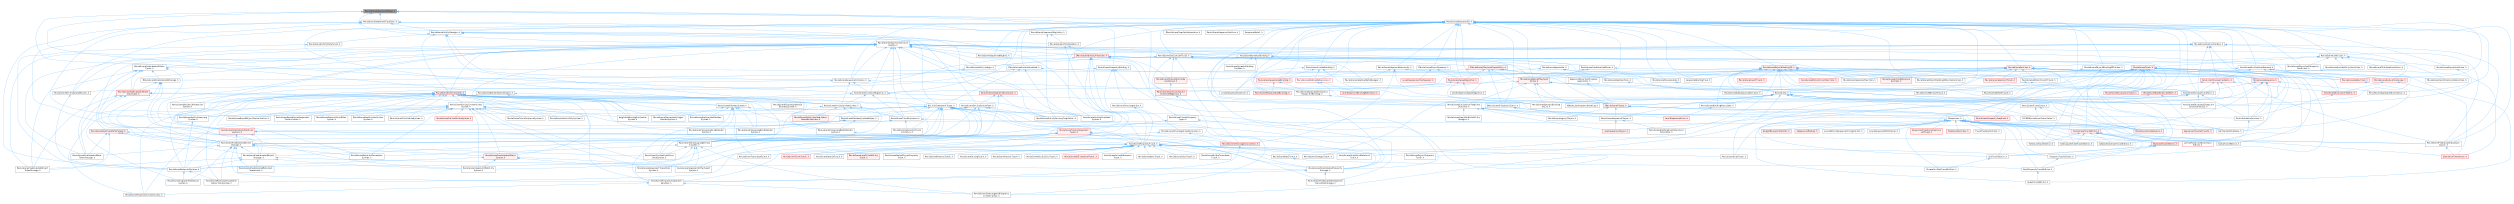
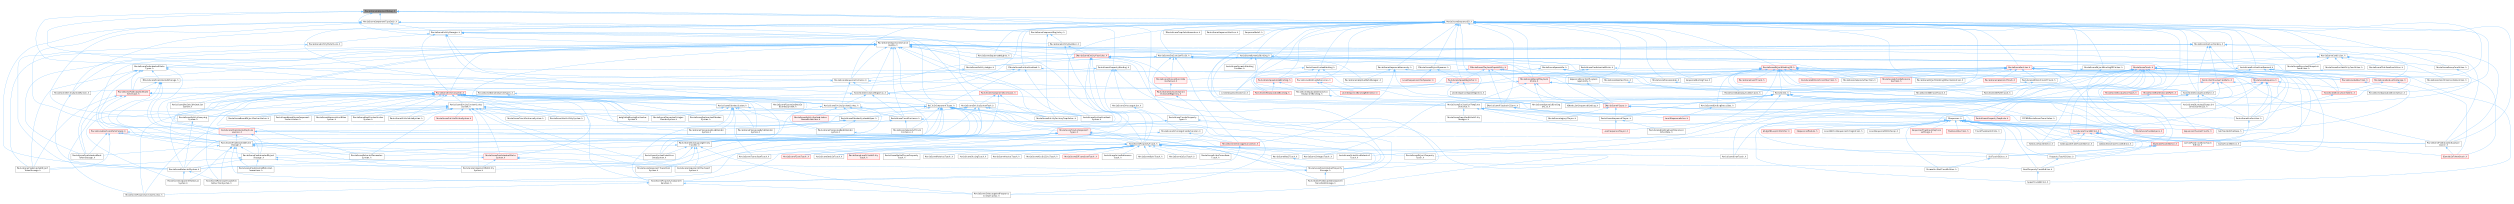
  digraph {
    fontname="IBM Plex Mono"
    node [color=grey40 fillcolor=white fontname="IBM Plex Mono" fontsize=10 shape=box style=filled]
    edge [color=steelblue1 dir=back fontname="IBM Plex Mono" fontsize=10 labelfontname=Helvetica labelfontsize=10 style=solid]
    n1 [color=gray40 fillcolor=grey60 fontcolor=black height=0.2 label="MovieSceneComponentDebug.h" width=0.4]
    n2 [height=0.2 label="MovieSceneBlenderSystemTypes.h" width=0.4]
    n3 [height=0.2 label="MovieSceneComponentTypeInfo.h" width=0.4]
    n4 [height=0.2 label="MovieSceneInstanceRegistry.h" width=0.4]
    n5 [height=0.2 label="MovieScenePropertyBinding.h" width=0.4]
    n6 [height=0.2 label="MovieSceneSequenceID.h" width=0.4]
    n7 [height=0.2 label="MovieSceneSequenceInstance\lHandle.h" width=0.4]
    n8 [height=0.2 label="MovieSceneTracksProperty\lTypes.h" width=0.4]
    n9 [height=0.2 label="BuiltInComponentTypes.h" width=0.4]
    n10 [height=0.2 label="MovieSceneBlenderSystem.h" width=0.4]
    n11 [height=0.2 label="MovieSceneEntityGrouping\lSystem.h" width=0.4]
    n12 [height=0.2 label="MovieSceneMaterialSystem.h" width=0.4]
    n13 [height=0.2 label="MovieSceneOverlappingEntity\lTracker.h" width=0.4]
    n14 [height=0.2 label="MovieScenePreAnimatedState\lStorage.h" width=0.4]
    n15 [height=0.2 label="MovieSceneComponentRegistry.h" width=0.4]
    n16 [height=0.2 label="MovieSceneEntityManager.h" width=0.4]
    n17 [height=0.2 label="MovieSceneEntitySystemLinker.h" width=0.4]
    n18 [height=0.2 label="MovieSceneTrackInstance.h" width=0.4]
    n19 [height=0.2 label="MovieSceneEntityInstantiator\lSystem.h" width=0.4]
    n20 [height=0.2 label="MovieSceneEvaluationTemplate\lInstance.h" width=0.4]
    n21 [height=0.2 label="MovieScenePropertyTrack.h" width=0.4]
    n22 [height=0.2 label="MovieScenePreAnimatedProperty\lStorage.h" width=0.4]
    n23 [height=0.2 label="IMovieScenePreAnimatedStorage.h" width=0.4]
    n24 [height=0.2 label="MovieSceneInterrogation.h" width=0.4]
    n25 [height=0.2 label="MovieSceneEvaluationHook\lSystem.h" width=0.4]
    n26 [color=red fillcolor="#FFF0F0" height=0.2 label="MovieSceneSubSection.h" width=0.4]
    n27 [height=0.2 label="MovieSceneSequenceInstance.h" width=0.4]
    n28 [height=0.2 label="LevelSequenceDirector.h" width=0.4]
    n29 [height=0.2 label="MovieSceneEntitySystemRunner.h" width=0.4]
    n30 [height=0.2 label="MovieScenePreAnimatedCapture\lSource.h" width=0.4]
    n31 [height=0.2 label="IMovieSceneEvaluationHook.h" width=0.4]
    n32 [height=0.2 label="IMovieSceneObjectSpawner.h" width=0.4]
    n33 [color=red fillcolor="#FFF0F0" height=0.2 label="MovieSceneSpawnRegister.h" width=0.4]
    n34 [height=0.2 label="ISequencer.h" width=0.4]
    n35 [height=0.2 label="LevelSequenceSpawnRegister.h" width=0.4]
    n36 [height=0.2 label="IMovieScenePlaybackClient.h" width=0.4]
    n37 [height=0.2 label="IMovieSceneTemplateGenerator.h" width=0.4]
    n38 [height=0.2 label="MovieScene.h" width=0.4]
    n39 [color=red height=0.2 label="MovieSceneBindingReferences.h" width=0.4]
    n40 [height=0.2 label="MovieSceneCondition.h" width=0.4]
    n41 [height=0.2 label="MovieSceneDirectorBlueprint\lCondition.h" width=0.4]
    n42 [height=0.2 label="MovieSceneGroupCondition.h" width=0.4]
    n43 [color=red fillcolor="#FFF0F0" height=0.2 label="MovieSceneSection.h" width=0.4]
    n44 [color=red fillcolor="#FFF0F0" height=0.2 label="MovieSceneSequence.h" width=0.4]
    n45 [height=0.2 label="MovieSceneEvaluationState.h" width=0.4]
    n46 [height=0.2 label="MovieSceneSpawnableAnnotation.h" width=0.4]
    n47 [height=0.2 label="MovieSceneCustomBinding.h" width=0.4]
    n48 [color=red fillcolor="#FFF0F0" height=0.2 label="MovieSceneReplaceableBinding.h" width=0.4]
    n49 [color=red fillcolor="#FFF0F0" height=0.2 label="MovieSceneSpawnableBinding.h" width=0.4]
    n50 [height=0.2 label="MovieSceneDynamicBinding.h" width=0.4]
    n51 [height=0.2 label="MovieScenePossessable.h" width=0.4]
    n52 [height=0.2 label="MovieSceneEvaluationField.h" width=0.4]
    n53 [height=0.2 label="MovieSceneEvaluationKey.h" width=0.4]
    n54 [height=0.2 label="MovieSceneEvaluationOperand.h" width=0.4]
    n55 [color=red fillcolor="#FFF0F0" height=0.2 label="MovieSceneSharedPlayback\lState.h" width=0.4]
    n56 [color=red fillcolor="#FFF0F0" height=0.2 label="MovieSceneObjectBindingID.h" width=0.4]
    n57 [height=0.2 label="MovieSceneObjectBindingIDCustomization.h" width=0.4]
    n58 [height=0.2 label="SequenceBindingTree.h" width=0.4]
    n59 [height=0.2 label="MovieSceneObjectBindingIDPicker.h" width=0.4]
    n60 [color=red fillcolor="#FFF0F0" height=0.2 label="MovieSceneRootOverridePath.h" width=0.4]
    n61 [height=0.2 label="MovieSceneSequenceHierarchy.h" width=0.4]
    n62 [height=0.2 label="MovieSceneSequenceVisitor.h" width=0.4]
    n63 [height=0.2 label="MovieSceneSequenceWeights.h" width=0.4]
    n64 [height=0.2 label="SequenceDirectorPlayback\lCapability.h" width=0.4]
    n65 [height=0.2 label="SequenceModel.h" width=0.4]
    n66 [height=0.2 label="WeightAndEasingEvaluator\lSystem.h" width=0.4]
    n67 [height=0.2 label="MovieScenePreAnimatedObject\lTokenStorage.h" width=0.4]
    n68 [height=0.2 label="MovieScenePreAnimatedRoot\lTokenStorage.h" width=0.4]
    n69 [height=0.2 label="MovieSceneEntityFactoryTemplates.h" width=0.4]
    n70 [color=red fillcolor="#FFF0F0" height=0.2 label="IMovieSceneEntityProvider.h" width=0.4]
    n71 [height=0.2 label="MovieSceneEntityLedger.h" width=0.4]
    n72 [color=red fillcolor="#FFF0F0" height=0.2 label="MovieScenePreAnimatedCapture\lSources.h" width=0.4]
    n73 [color=red fillcolor="#FFF0F0" height=0.2 label="MovieSceneEntitySystem.h" width=0.4]
    n74 [height=0.2 label="MovieSceneSkeletalAnimation\lSystem.h" width=0.4]
    n75 [color=red fillcolor="#FFF0F0" height=0.2 label="MovieScenePreAnimatedState\lExtension.h" width=0.4]
    n76 [color=red fillcolor="#FFF0F0" height=0.2 label="IMovieScenePlaybackCapability.h" width=0.4]
    n77 [height=0.2 label="MovieScenePreAnimatedState.h" width=0.4]
    n78 [height=0.2 label="MovieScenePreAnimatedState\lTypes.h" width=0.4]
    n79 [color=red fillcolor="#FFF0F0" height=0.2 label="MovieSceneRestoreStateParams.h" width=0.4]
    n80 [color=red fillcolor="#FFF0F0" height=0.2 label="MovieSceneTracksComponent\lTypes.h" width=0.4]
    n81 [height=0.2 label="MovieScenePreAnimatedComponent\lTransformStorage.h" width=0.4]
    n82 [height=0.2 label="MovieSceneBlenderSystemHelper.h" width=0.4]
    n83 [height=0.2 label="MovieSceneCameraCutTrack\lInstance.h" width=0.4]
    n84 [height=0.2 label="MovieSceneCustomPrimitive\lDataSystem.h" width=0.4]
    n85 [height=0.2 label="MovieSceneMaterialParameter\lCollectionSystem.h" width=0.4]
    n86 [height=0.2 label="MovieSceneInterrogatedProperty\lInstantiator.h" width=0.4]
    n87 [height=0.2 label="MovieScenePreAnimatedObject\lStorage.h" width=0.4]
    n88 [height=0.2 label="MovieScenePropertyInstantiator.h" width=0.4]
    n89 [height=0.2 label="MovieScenePiecewiseBoolBlender\lSystem.h" width=0.4]
    n90 [height=0.2 label="MovieScenePiecewiseByteBlender\lSystem.h" width=0.4]
    n91 [height=0.2 label="MovieScenePiecewiseEnumBlender\lSystem.h" width=0.4]
    n92 [height=0.2 label="MovieSceneTransformTrack.h" width=0.4]
    n93 [height=0.2 label="MovieScenePropertyComponent\lHandler.h" width=0.4]
    n94 [height=0.2 label="MovieScenePiecewiseInteger\lBlenderSystem.h" width=0.4]
    n95 [height=0.2 label="MovieSceneQuaternionBlender\lSystem.h" width=0.4]
    n96 [color=red fillcolor="#FFF0F0" height=0.2 label="MovieScene3DTransformTrack.h" width=0.4]
    n97 [height=0.2 label="MovieSceneActorReference\lTrack.h" width=0.4]
    n98 [height=0.2 label="MovieSceneBoolTrack.h" width=0.4]
    n99 [height=0.2 label="MovieSceneByteTrack.h" width=0.4]
    n100 [height=0.2 label="MovieSceneColorTrack.h" width=0.4]
    n101 [height=0.2 label="MovieSceneDoubleTrack.h" width=0.4]
    n102 [height=0.2 label="MovieSceneEnumTrack.h" width=0.4]
    n103 [height=0.2 label="MovieSceneEulerTransform\lTrack.h" width=0.4]
    n104 [color=red fillcolor="#FFF0F0" height=0.2 label="MovieSceneFloatTrack.h" width=0.4]
    n105 [height=0.2 label="MovieSceneIntegerTrack.h" width=0.4]
    n106 [color=red fillcolor="#FFF0F0" height=0.2 label="MovieSceneLevelVisibility\lTrack.h" width=0.4]
    n107 [height=0.2 label="MovieSceneMediaPlayerProperty\lTrack.h" width=0.4]
    n108 [height=0.2 label="MovieSceneObjectProperty\lTrack.h" width=0.4]
    n109 [height=0.2 label="MovieScenePrimitiveMaterial\lTrack.h" width=0.4]
    n110 [height=0.2 label="MovieSceneRotatorTrack.h" width=0.4]
    n111 [height=0.2 label="MovieSceneStringTrack.h" width=0.4]
    n112 [height=0.2 label="MovieSceneVectorTrack.h" width=0.4]
    n113 [height=0.2 label="MovieSceneVisibilityTrack.h" width=0.4]
    n114 [height=0.2 label="PropertyTrackEditor.h" width=0.4]
    n115 [height=0.2 label="MovieSceneComponentMaterial\lSystem.h" width=0.4]
    n116 [height=0.2 label="MovieSceneComponentAttachment\lSystem.h" width=0.4]
    n117 [height=0.2 label="MovieSceneComponentMobility\lSystem.h" width=0.4]
    n118 [height=0.2 label="MovieSceneComponentTransform\lSystem.h" width=0.4]
    n119 [height=0.2 label="MovieSceneMaterialParameter\lSystem.h" width=0.4]
    n120 [height=0.2 label="MovieScenePreAnimatedMaterial\lParameters.h" width=0.4]
    n121 [color=red fillcolor="#FFF0F0" height=0.2 label="MovieScenePreAnimatedState\lSystem.h" width=0.4]
    n122 [color=red fillcolor="#FFF0F0" height=0.2 label="MovieSceneInterrogationLinker.h" width=0.4]
    n123 [height=0.2 label="BoolPropertyTrackEditor.h" width=0.4]
    n124 [height=0.2 label="SpawnTrackEditor.h" width=0.4]
    n125 [height=0.2 label="MovieScenePiecewiseDouble\lBlenderSystem.h" width=0.4]
    n126 [height=0.2 label="MovieSceneEntityBuilder.h" width=0.4]
    n127 [color=red fillcolor="#FFF0F0" height=0.2 label="MovieSceneComponentAccessors.h" width=0.4]
    n128 [height=0.2 label="MovieSceneEntitySystemTask.h" width=0.4]
    n129 [height=0.2 label="MovieSceneEntityMutations.h" width=0.4]
    n130 [height=0.2 label="MovieSceneCameraCutSection.h" width=0.4]
    n131 [color=red fillcolor="#FFF0F0" height=0.2 label="MovieSceneChannelOverride\lContainer.h" width=0.4]
    n132 [color=red fillcolor="#FFF0F0" height=0.2 label="MovieSceneSectionChannel\lOverrideRegistry.h" width=0.4]
    n133 [height=0.2 label="MovieSceneHookSection.h" width=0.4]
    n134 [height=0.2 label="MovieSceneGameplayCueSections.h" width=0.4]
    n135 [height=0.2 label="SubTrackEditorBase.h" width=0.4]
    n136 [color=red fillcolor="#FFF0F0" height=0.2 label="MovieSceneEntitySystemLinker\lSharedExtension.h" width=0.4]
    n137 [color=red fillcolor="#FFF0F0" height=0.2 label="BlendableTokenStack.h" width=0.4]
    n138 [height=0.2 label="MovieSceneBoundObjectInstantiator.h" width=0.4]
    n139 [height=0.2 label="MovieSceneBoundSceneComponent\lInstantiator.h" width=0.4]
    n140 [height=0.2 label="MovieSceneHierarchicalBias\lSystem.h" width=0.4]
    n141 [color=red fillcolor="#FFF0F0" height=0.2 label="MovieSceneInitialValueSystem.h" width=0.4]
    n142 [height=0.2 label="MovieSceneRootInstantiator\lSystem.h" width=0.4]
    n143 [height=0.2 label="MovieSceneStitchAnimSystem.h" width=0.4]
    n144 [height=0.2 label="MovieSceneTrackInstanceSystem.h" width=0.4]
    n145 [height=0.2 label="MovieSceneVisibilitySystem.h" width=0.4]
    n146 [color=red fillcolor="#FFF0F0" height=0.2 label="LevelSequencePlayer.h" width=0.4]
    n147 [height=0.2 label="MovieSceneCompiledVolatility\lManager.h" width=0.4]
    n148 [height=0.2 label="MovieSceneEvaluation.h" width=0.4]
    n149 [height=0.2 label="MovieSceneLegacyPlayer.h" width=0.4]
    n150 [color=red fillcolor="#FFF0F0" height=0.2 label="MovieScenePropertyTemplate.h" width=0.4]
    n151 [height=0.2 label="MovieSceneSequencePlayer.h" width=0.4]
    n152 [color=red fillcolor="#FFF0F0" height=0.2 label="KeyframeTrackEditor.h" width=0.4]
    n153 [height=0.2 label="MovieSceneBindingEventReceiver\lInterface.h" width=0.4]
    n154 [height=0.2 label="SubTrackEditor.h" width=0.4]
    n155 [height=0.2 label="CinematicShotTrackEditor.h" width=0.4]
    n156 [height=0.2 label="MovieSceneInterrogationExtension.h" width=0.4]
    n157 [color=red fillcolor="#FFF0F0" height=0.2 label="LevelSequenceActorSpawner.h" width=0.4]
    n158 [color=red fillcolor="#FFF0F0" height=0.2 label="IMovieScenePlayer.h" width=0.4]
    n159 [height=0.2 label="MovieSceneSpawnableDirector\lBlueprintBinding.h" width=0.4]
    n160 [height=0.2 label="AudioTrackEditor.h" width=0.4]
    n161 [height=0.2 label="BindingLifetimeTrackEditor.h" width=0.4]
    n162 [height=0.2 label="CommonAnimationTrackEditor.h" width=0.4]
    n163 [color=red height=0.2 label="CustomPrimitiveDataTrack\lEditor.h" width=0.4]
    n164 [color=red fillcolor="#FFF0F0" height=0.2 label="ISequencerModule.h" width=0.4]
    n165 [height=0.2 label="LevelEditorSequencerIntegration.h" width=0.4]
    n166 [height=0.2 label="LevelSequenceFBXInterop.h" width=0.4]
    n167 [height=0.2 label="MaterialTrackEditor.h" width=0.4]
    n168 [color=red fillcolor="#FFF0F0" height=0.2 label="MovieSceneToolHelpers.h" width=0.4]
    n169 [color=red fillcolor="#FFF0F0" height=0.2 label="MovieSceneTrackEditor.h" width=0.4]
    n170 [color=red fillcolor="#FFF0F0" height=0.2 label="SequencerChannelTraits.h" width=0.4]
    n171 [color=red fillcolor="#FFF0F0" height=0.2 label="SequencerThumbnailCapture\lSettings.h" width=0.4]
    n172 [color=red fillcolor="#FFF0F0" height=0.2 label="ThumbnailSection.h" width=0.4]
    n173 [height=0.2 label="TrackThumbnailUtils.h" width=0.4]
    n174 [color=red fillcolor="#FFF0F0" height=0.2 label="WidgetBlueprintEditor.h" width=0.4]
    n175 [color=red fillcolor="#FFF0F0" height=0.2 label="LevelSequenceActor.h" width=0.4]
    n176 [height=0.2 label="MovieSceneDynamicBinding\lUtils.h" width=0.4]
    n177 [height=0.2 label="FCPXMLMovieSceneTranslator.h" width=0.4]
    n178 [height=0.2 label="K2Node_GetSequenceBinding.h" width=0.4]
    n179 [height=0.2 label="MovieSceneBindingOverrides.h" width=0.4]
    n180 [height=0.2 label="MovieSceneDirectorBlueprint\lConditionUtils.h" width=0.4]
-   n181 [height=0.2 label="MovieSceneTranslator.h" width=0.4]
    n182 [color=red fillcolor="#FFF0F0" height=0.2 label="LevelSequenceBindingReference.h" width=0.4]
    n183 [height=0.2 label="MovieSceneConditionCustomization.h" width=0.4]
    n184 [height=0.2 label="MovieScenePlatformCondition.h" width=0.4]
    n185 [height=0.2 label="MovieSceneScalabilityCondition.h" width=0.4]
    n186 [color=red fillcolor="#FFF0F0" height=0.2 label="MovieSceneTrack.h" width=0.4]
    n187 [color=red fillcolor="#FFF0F0" height=0.2 label="MovieScene3DConstraintSection.h" width=0.4]
    n188 [height=0.2 label="MovieScene3DConstraintTrack.h" width=0.4]
    n189 [height=0.2 label="MovieScene3DPathTrack.h" width=0.4]
    n190 [color=red fillcolor="#FFF0F0" height=0.2 label="MovieSceneActorReference\lSection.h" width=0.4]
    n191 [color=red fillcolor="#FFF0F0" height=0.2 label="MovieSceneCameraCutTrack.h" width=0.4]
    n192 [color=red fillcolor="#FFF0F0" height=0.2 label="MovieSceneEvaluationScope.h" width=0.4]
    n193 [height=0.2 label="MovieSceneDynamicBinding\lInvoker.h" width=0.4]
    n194 [height=0.2 label="MovieSceneSpawnable.h" width=0.4]
    n195 [color=red fillcolor="#FFF0F0" height=0.2 label="MovieSceneEvaluationTrack.h" width=0.4]
    n196 [height=0.2 label="MovieSceneCompiledDataManager.h" width=0.4]
    n197 [color=red fillcolor="#FFF0F0" height=0.2 label="MovieSceneExecutionTokens.h" width=0.4]
    n198 [color=red fillcolor="#FFF0F0" height=0.2 label="PersistentEvaluationData.h" width=0.4]
    n199 [height=0.2 label="MovieScene3DAttachTrack.h" width=0.4]
    n200 [color=red fillcolor="#FFF0F0" height=0.2 label="MovieSceneEventTrack.h" width=0.4]
    n1 -> n2
    n1 -> n3
    n1 -> n4
    n1 -> n5
    n1 -> n6
    n1 -> n7
    n1 -> n8
    n2 -> n9
    n2 -> n10
    n3 -> n11
    n3 -> n12
    n3 -> n13
    n3 -> n14
    n3 -> n15
    n3 -> n16
    n4 -> n17
    n4 -> n18
    n4 -> n19
    n4 -> n20
    n5 -> n21
    n5 -> n22
    n5 -> n23
    n5 -> n24
    n6 -> n4
    n6 -> n16
    n6 -> n17
    n6 -> n20
    n6 -> n25
    n6 -> n26
    n6 -> n27
    n6 -> n28
    n6 -> n29
    n6 -> n30
    n6 -> n31
    n6 -> n32
    n6 -> n33
    n6 -> n34
    n6 -> n35
    n6 -> n36
    n6 -> n37
    n6 -> n38
    n6 -> n39
    n6 -> n40
    n6 -> n41
    n6 -> n42
    n6 -> n43
    n6 -> n44
    n6 -> n45
    n6 -> n46
    n6 -> n47
    n6 -> n48
    n6 -> n49
    n6 -> n50
    n6 -> n51
    n6 -> n52
    n6 -> n53
    n6 -> n54
    n6 -> n55
    n6 -> n56
    n6 -> n57
    n6 -> n58
    n6 -> n59
    n6 -> n60
    n6 -> n61
    n6 -> n62
    n6 -> n63
    n6 -> n64
    n6 -> n65
    n7 -> n4
    n7 -> n9
    n7 -> n18
    n7 -> n20
    n7 -> n25
    n7 -> n27
    n7 -> n29
    n7 -> n30
    n7 -> n41
    n7 -> n50
    n7 -> n55
    n7 -> n63
    n7 -> n66
    n7 -> n67
    n7 -> n68
    n7 -> n69
    n7 -> n70
    n7 -> n71
    n7 -> n72
    n7 -> n73
    n7 -> n74
    n7 -> n75
    n7 -> n76
    n7 -> n77
    n7 -> n78
    n7 -> n79
    n8 -> n80
    n8 -> n81
    n9 -> n11
    n9 -> n12
    n9 -> n13
    n9 -> n14
    n9 -> n21
    n9 -> n22
    n9 -> n25
    n9 -> n66
    n9 -> n80
    n9 -> n82
    n9 -> n83
    n9 -> n84
    n9 -> n85
    n9 -> n86
    n9 -> n87
    n9 -> n88
    n10 -> n82
    n10 -> n89
    n10 -> n90
    n10 -> n91
    n10 -> n92
    n10 -> n93
    n10 -> n94
    n10 -> n95
    n11 -> n12
    n12 -> n85
    n12 -> n115
    n13 -> n84
    n13 -> n86
    n13 -> n116
    n13 -> n117
    n13 -> n118
    n13 -> n119
    n14 -> n68
    n14 -> n84
    n14 -> n85
    n14 -> n87
    n14 -> n93
    n14 -> n115
    n14 -> n119
    n14 -> n120
    n14 -> n121
    n15 -> n69
    n15 -> n126
    n16 -> n9
    n16 -> n17
    n16 -> n27
    n16 -> n73
    n16 -> n126
    n16 -> n127
    n16 -> n128
    n16 -> n129
    n17 -> n13
    n17 -> n14
    n17 -> n18
    n17 -> n82
    n17 -> n136
    n18 -> n30
    n18 -> n72
    n18 -> n83
    n19 -> n66
    n19 -> n86
    n19 -> n88
    n19 -> n116
    n19 -> n117
    n19 -> n118
    n19 -> n119
    n19 -> n121
    n19 -> n138
    n19 -> n139
    n19 -> n140
    n19 -> n141
    n19 -> n142
    n19 -> n143
    n19 -> n144
    n19 -> n145
    n20 -> n146
    n20 -> n147
    n20 -> n148
    n20 -> n149
    n20 -> n150
    n20 -> n151
    n21 -> n92
    n21 -> n96
    n21 -> n97
    n21 -> n98
    n21 -> n99
    n21 -> n100
    n21 -> n101
    n21 -> n102
    n21 -> n103
    n21 -> n104
    n21 -> n105
    n21 -> n106
    n21 -> n107
    n21 -> n108
    n21 -> n109
    n21 -> n110
    n21 -> n111
    n21 -> n112
    n21 -> n113
    n21 -> n114
    n22 -> n81
    n22 -> n93
    n23 -> n14
    n23 -> n75
    n23 -> n87
    n23 -> n117
    n24 -> n156
    n26 -> n135
    n27 -> n4
    n27 -> n17
    n27 -> n28
    n27 -> n29
    n29 -> n12
    n30 -> n137
    n31 -> n9
    n31 -> n25
    n31 -> n72
    n31 -> n133
    n32 -> n33
    n32 -> n157
    n33 -> n35
    n33 -> n158
    n33 -> n159
    n34 -> n114
    n34 -> n123
    n34 -> n124
    n34 -> n135
    n34 -> n152
    n34 -> n154
    n34 -> n155
    n34 -> n160
    n34 -> n161
    n34 -> n162
    n34 -> n163
    n34 -> n164
    n34 -> n165
    n34 -> n166
    n34 -> n167
    n34 -> n168
    n34 -> n169
    n34 -> n170
    n34 -> n171
    n34 -> n172
    n34 -> n173
    n34 -> n174
    n36 -> n151
    n36 -> n175
    n38 -> n102
    n38 -> n105
    n38 -> n135
    n38 -> n151
    n38 -> n169
    n38 -> n176
    n38 -> n177
    n38 -> n178
    n38 -> n179
    n38 -> n180
-   n38 -> n181
    n39 -> n176
    n39 -> n182
    n40 -> n41
    n40 -> n42
    n40 -> n43
    n40 -> n183
    n40 -> n184
    n40 -> n185
    n40 -> n186
    n41 -> n180
    n42 -> n180
    n43 -> n26
    n43 -> n44
    n43 -> n130
    n43 -> n131
    n43 -> n132
    n43 -> n133
    n43 -> n134
    n43 -> n148
    n43 -> n168
    n43 -> n170
    n43 -> n187
    n43 -> n188
    n43 -> n189
    n43 -> n190
    n43 -> n191
    n43 -> n192
    n44 -> n45
    n44 -> n46
    n44 -> n135
    n44 -> n148
    n44 -> n150
    n44 -> n169
    n45 -> n148
    n45 -> n158
    n45 -> n176
    n45 -> n180
    n47 -> n34
    n47 -> n39
    n47 -> n48
    n47 -> n49
    n49 -> n48
    n49 -> n159
    n50 -> n51
    n50 -> n159
    n50 -> n176
    n50 -> n193
    n50 -> n194
    n51 -> n38
    n52 -> n71
    n52 -> n122
    n52 -> n131
    n52 -> n132
    n52 -> n186
    n52 -> n195
    n52 -> n196
    n53 -> n22
    n53 -> n30
    n53 -> n45
    n53 -> n52
    n53 -> n72
    n53 -> n192
    n53 -> n197
    n53 -> n198
    n54 -> n26
    n54 -> n55
    n54 -> n137
    n54 -> n158
    n54 -> n197
    n54 -> n198
    n55 -> n4
    n55 -> n20
    n55 -> n45
    n55 -> n158
    n55 -> n176
    n55 -> n180
    n56 -> n28
    n56 -> n38
    n56 -> n44
    n56 -> n51
    n56 -> n57
    n56 -> n58
    n56 -> n130
    n56 -> n134
    n56 -> n153
    n56 -> n168
    n56 -> n179
    n56 -> n187
    n56 -> n188
    n56 -> n189
    n56 -> n190
    n56 -> n191
    n56 -> n199
    n56 -> n200
    n59 -> n57
    n59 -> n168
    n60 -> n20
    n60 -> n170
    n61 -> n26
    n61 -> n122
    n61 -> n178
    n61 -> n196
    n64 -> n158
    n70 -> n21
    n70 -> n26
    n70 -> n71
    n70 -> n101
    n70 -> n104
    n70 -> n130
    n70 -> n131
    n70 -> n132
    n70 -> n133
    n71 -> n27
    n72 -> n14
    n72 -> n22
    n72 -> n30
    n72 -> n87
    n73 -> n10
    n73 -> n11
    n73 -> n12
    n73 -> n13
    n73 -> n19
    n73 -> n25
    n73 -> n66
    n73 -> n74
    n73 -> n84
    n73 -> n85
    n73 -> n88
    n73 -> n89
    n73 -> n90
    n73 -> n91
    n73 -> n94
    n73 -> n95
    n73 -> n115
    n73 -> n119
    n73 -> n121
    n73 -> n125
    n73 -> n138
    n73 -> n139
    n73 -> n140
    n73 -> n142
    n73 -> n143
    n73 -> n144
    n73 -> n145
    n75 -> n14
    n75 -> n17
    n75 -> n67
    n75 -> n68
    n75 -> n93
    n76 -> n28
    n76 -> n33
    n76 -> n36
    n76 -> n45
    n76 -> n64
    n76 -> n158
    n77 -> n55
    n77 -> n148
    n77 -> n158
    n78 -> n14
    n78 -> n23
    n78 -> n30
    n78 -> n67
    n78 -> n68
    n78 -> n72
    n78 -> n75
    n79 -> n14
    n79 -> n22
    n79 -> n67
    n79 -> n68
    n79 -> n87
    n80 -> n12
    n80 -> n21
    n80 -> n81
    n80 -> n116
    n80 -> n118
    n80 -> n122
    n82 -> n89
    n82 -> n90
    n82 -> n91
    n87 -> n12
    n87 -> n22
    n87 -> n67
    n87 -> n117
    n87 -> n120
    n89 -> n21
    n93 -> n86
    n93 -> n88
    n98 -> n123
    n114 -> n123
    n121 -> n12
    n121 -> n116
    n121 -> n117
    n121 -> n118
    n122 -> n93
    n123 -> n124
    n126 -> n21
    n126 -> n70
    n127 -> n13
    n127 -> n69
    n127 -> n128
    n128 -> n11
    n128 -> n13
    n128 -> n14
    n128 -> n22
    n128 -> n69
    n128 -> n82
    n129 -> n12
    n131 -> n132
    n132 -> n21
    n133 -> n134
    n148 -> n152
    n151 -> n146
    n151 -> n153
    n152 -> n114
    n152 -> n123
    n152 -> n154
    n154 -> n155
    n156 -> n93
    n156 -> n122
    n158 -> n34
    n158 -> n137
    n158 -> n149
    n158 -> n150
    n158 -> n151
    n159 -> n176
    n169 -> n114
    n169 -> n152
    n169 -> n154
    n169 -> n160
    n169 -> n161
    n169 -> n162
    n169 -> n163
    n169 -> n167
    n179 -> n175
-   n181 -> n168
-   n181 -> n177
    n186 -> n38
    n186 -> n44
    n186 -> n102
    n186 -> n108
    n186 -> n109
    n186 -> n114
    n186 -> n124
    n186 -> n152
    n186 -> n154
    n186 -> n160
    n186 -> n161
    n186 -> n162
    n186 -> n163
    n186 -> n167
    n186 -> n169
    n186 -> n183
    n186 -> n188
    n186 -> n191
    n186 -> n195
    n188 -> n189
    n188 -> n199
    n192 -> n137
    n192 -> n197
    n194 -> n38
    n194 -> n49
    n194 -> n168
    n197 -> n148
    n198 -> n45
    n198 -> n146
    n198 -> n150
    n198 -> n195
    n198 -> n197
  }
